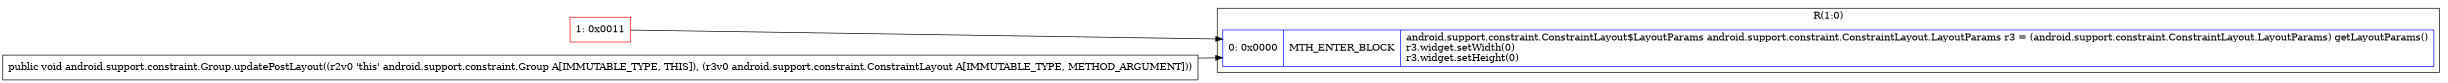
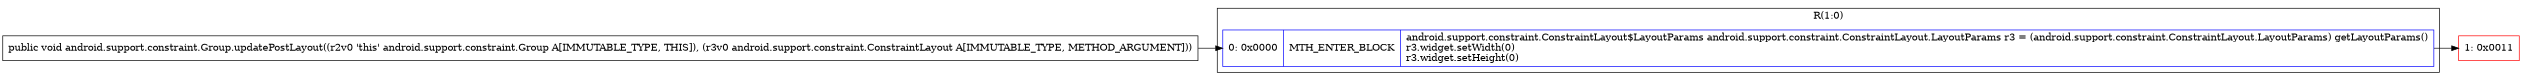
  digraph {
    rankdir=LR
    node [shape=record]
    n1 [color=blue label="{0\:\ 0x0000|MTH_ENTER_BLOCK\l|android.support.constraint.ConstraintLayout$LayoutParams android.support.constraint.ConstraintLayout.LayoutParams r3 = (android.support.constraint.ConstraintLayout.LayoutParams) getLayoutParams()\lr3.widget.setWidth(0)\lr3.widget.setHeight(0)\l}"]
    n2 [color=red label="{1\:\ 0x0011}"]
    n3 [label="{public void android.support.constraint.Group.updatePostLayout((r2v0 'this' android.support.constraint.Group A[IMMUTABLE_TYPE, THIS]), (r3v0 android.support.constraint.ConstraintLayout A[IMMUTABLE_TYPE, METHOD_ARGUMENT])) }"]
    subgraph cluster_1 {
      label="R(1:0)"
      n1
    }
-   n2 -> n1
+   n1 -> n2
    n3 -> n1
  }
